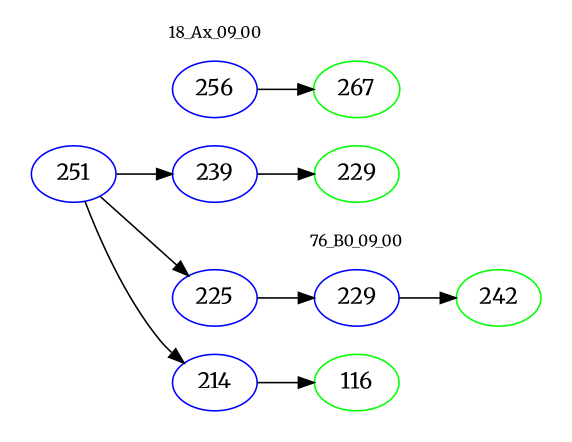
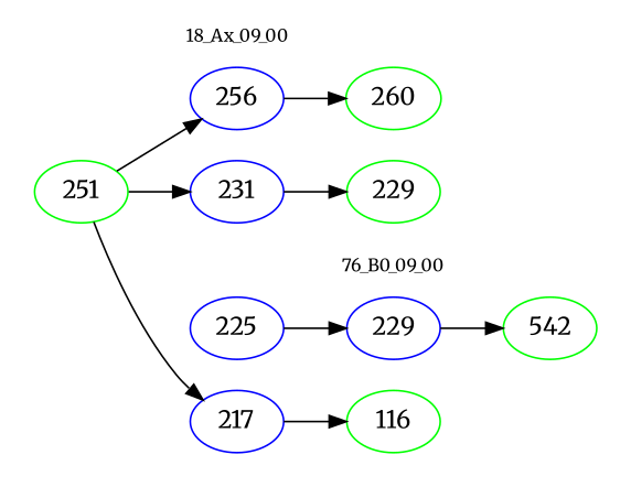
  digraph {
    fontname=Merriweather
    rankdir=LR
    node [color=blue fontname=Merriweather]
    edge [color=black fontname=Merriweather]
-   n1 [label=251]
-   n2 [label=239]
+   n1 [color=green label=251]
+   n2 [label=231]
    n3 [label=256]
    n4 [color=green label=229]
-   n5 [color=green label=267]
+   n5 [color=green label=260]
    n6 [label=225]
-   n7 [label=214]
+   n7 [label=217]
    n8 [label=229]
    n9 [color=green label=116]
-   n10 [color=green label=242]
+   n10 [color=green label=542]
    subgraph cluster_1 {
      color=white
      fontsize=10
      label="18_Ax_09_00"
      n1
      n2
      n3
      n4
      n5
    }
    subgraph cluster_2 {
      color=white
      fontsize=10
      label="76_B0_09_00"
      n6
      n7
      n8
      n9
      n10
    }
    n1 -> n2
-   n1 -> n6
+   n1 -> n3
    n1 -> n7
    n2 -> n4
    n3 -> n5
    n6 -> n8
    n7 -> n9
    n8 -> n10
  }
